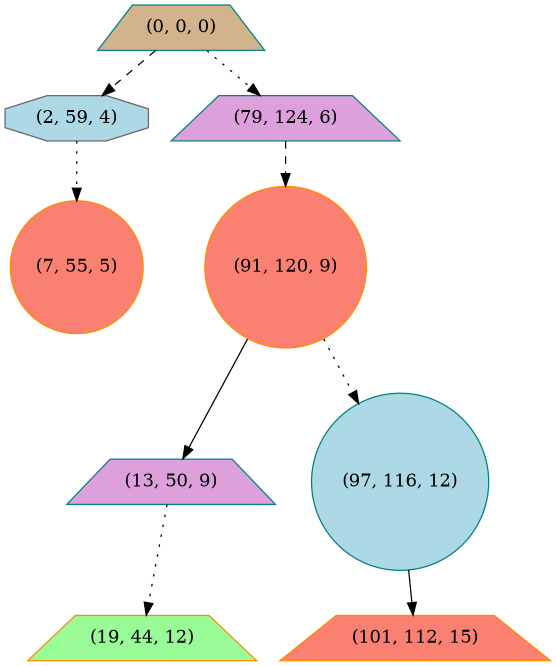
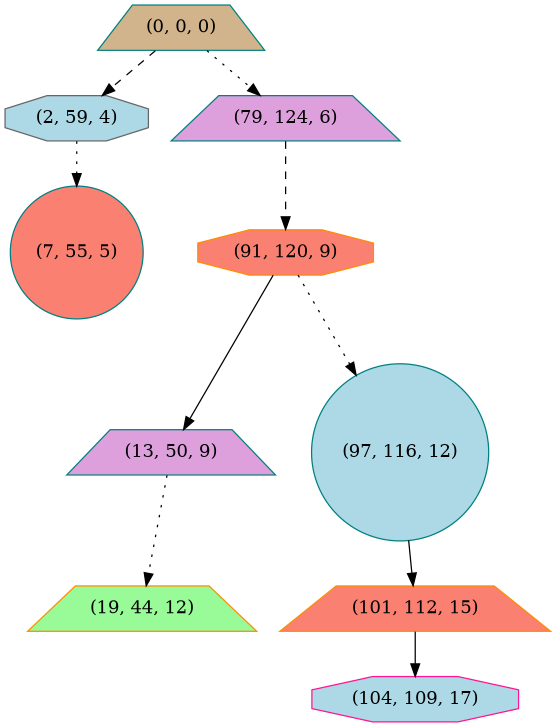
  digraph {
    node [color=teal fillcolor=lightblue shape=trapezium style=filled]
    edge [style=dotted]
    "(0, 0, 0)" [fillcolor=tan]
    n2 [color=gray40 label="(2, 59, 4)" shape=octagon]
    "(79, 124, 6)" [fillcolor=plum]
-   "(7, 55, 5)" [color=darkorange fillcolor=salmon shape=circle]
-   "(91, 120, 9)" [color=darkorange fillcolor=salmon shape=circle]
+   "(7, 55, 5)" [fillcolor=salmon shape=circle]
+   "(91, 120, 9)" [color=darkorange fillcolor=salmon shape=octagon]
    "(13, 50, 9)" [fillcolor=plum]
    "(19, 44, 12)" [color=darkorange fillcolor=palegreen]
    "(97, 116, 12)" [shape=circle]
    "(101, 112, 15)" [color=darkorange fillcolor=salmon]
+   "(104, 109, 17)" [color=deeppink shape=octagon]
    "(0, 0, 0)" -> n2 [style=dashed]
    "(0, 0, 0)" -> "(79, 124, 6)"
    n2 -> "(7, 55, 5)"
    "(79, 124, 6)" -> "(91, 120, 9)" [style=dashed]
    "(91, 120, 9)" -> "(13, 50, 9)" [style=solid]
    "(91, 120, 9)" -> "(97, 116, 12)"
    "(13, 50, 9)" -> "(19, 44, 12)"
    "(97, 116, 12)" -> "(101, 112, 15)" [style=solid]
+   "(101, 112, 15)" -> "(104, 109, 17)" [style=solid]
  }
